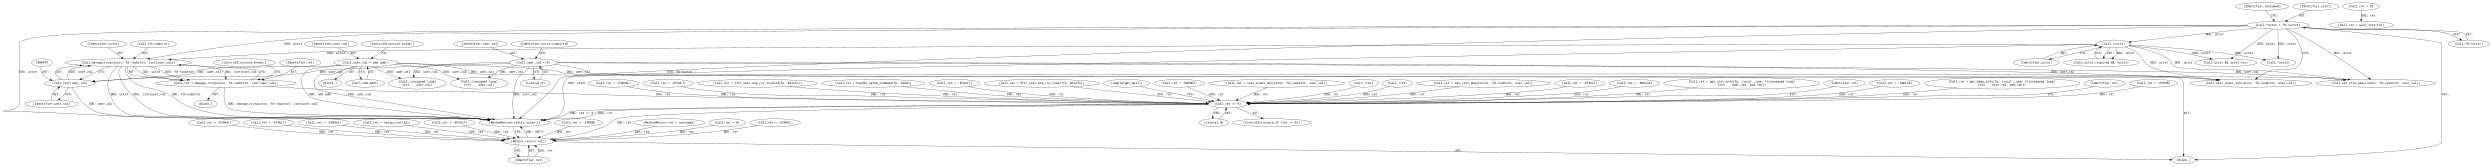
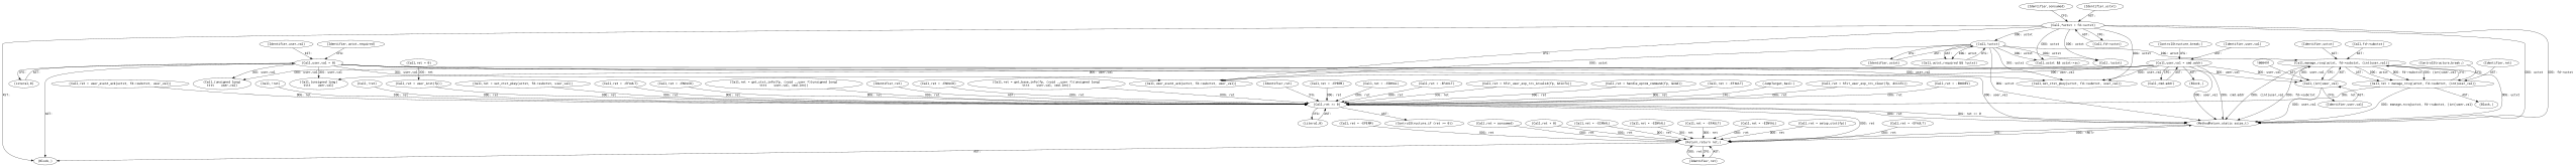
  digraph {
    fontname="Roboto Mono"
    node [fontname="Roboto Mono"]
    edge [fontname="Roboto Mono"]
    n1 [label="(Call,manage_rcvq(uctxt, fd->subctxt, (int)user_val))"]
    n2 [label="(Call,(int)user_val)"]
    n3 [label="(Call,ret = manage_rcvq(uctxt, fd->subctxt, (int)user_val))"]
    n4 [label="(MethodReturn,static ssize_t)"]
    n5 [label="(Identifier,user_val)"]
    n6 [label="(Call,ret >= 0)"]
    n7 [label="(Block,)"]
    n8 [label="(Return,return ret;)"]
    n9 [label="(Call,*uctxt = fd->uctxt)"]
    n10 [label="(Call,!uctxt)"]
    n11 [label="(Call,fd->uctxt)"]
    n12 [label="(Block,)"]
    n13 [label="(Call,uctxt && uctxt->sc)"]
    n14 [label="(Call,user_event_ack(uctxt, fd->subctxt, user_val))"]
    n15 [label="(Call,set_ctxt_pkey(uctxt, fd->subctxt, user_val))"]
    n16 [label="(Call,!uctxt)"]
    n17 [label="(Identifier,uctxt)"]
    n18 [label="(Call,uctxt_required && !uctxt)"]
    n19 [label="(Call,user_val = cmd.addr)"]
    n20 [label="(Call,(unsigned long)\n\t\t\t\t    user_val)"]
    n21 [label="(Block,)"]
    n22 [label="(Call,(unsigned long)\n\t\t\t\t    user_val)"]
    n23 [label="(Call,cmd.addr)"]
    n24 [label="(Call,user_val = 0)"]
    n25 [label="(Literal,0)"]
    n26 [label="(Literal,0)"]
    n27 [label="(ControlStructure,if (ret >= 0))"]
    n28 [label="(Identifier,ret)"]
    n29 [label="(Call,ret = -EFAULT)"]
    n30 [label="(Call,ret = -ENOLCK)"]
    n31 [label="(Call,ret = -EPERM)"]
    n32 [label="(Call,ret = get_ctxt_info(fp, (void __user *)(unsigned long)\n\t\t\t\t    user_val, cmd.len))"]
    n33 [label="(Identifier,ret)"]
    n34 [label="(Identifier,uctxt)"]
    n35 [label="(Call,ret = -ENOLCK)"]
    n36 [label="(Call,ret = get_base_info(fp, (void __user *)(unsigned long)\n\t\t\t\t    user_val, cmd.len))"]
-   n37 [label="(MethodReturn,ret = consumed)"]
+   n37 [label="(Call,ret = consumed)"]
    n38 [label="(Call,ret = user_init(fp))"]
    n39 [label="(Identifier,ret)"]
    n40 [label="(Call,ret = -EPERM)"]
    n41 [label="(Call,ret = -EINVAL)"]
    n42 [label="(Call,ret = -EFAULT)"]
    n43 [label="(ControlStructure,break;)"]
    n44 [label="(Call,ret = hfi1_user_exp_rcv_invalid(fp, &tinfo))"]
    n45 [label="(Call,ret = handle_eprom_command(fp, &cmd))"]
    n46 [label="(Call,ret < 0)"]
    n47 [label="(Call,ret = -EINVAL)"]
    n48 [label="(Call,ret = -EINVAL)"]
    n49 [label="(Identifier,user_val)"]
    n50 [label="(Call,ret = 0)"]
    n51 [label="(Call,ret = -EFAULT)"]
    n52 [label="(Call,ret = -EFAULT)"]
    n53 [label="(Identifier,consumed)"]
    n54 [label="(JumpTarget,bail:)"]
    n55 [label="(Identifier,uctxt)"]
    n56 [label="(Call,fd->subctxt)"]
    n57 [label="(Call,ret = hfi1_user_exp_rcv_clear(fp, &tinfo))"]
    n58 [label="(Call,ret = -ENODEV)"]
    n59 [label="(Call,ret = user_event_ack(uctxt, fd->subctxt, user_val))"]
    n60 [label="(ControlStructure,break;)"]
    n61 [label="(Call,ret = -EINVAL)"]
    n62 [label="(Call,!ret)"]
    n63 [label="(Call,!ret)"]
    n64 [label="(Call,ret = setup_ctxt(fp))"]
    n65 [label="(Identifier,ret)"]
    n66 [label="(Call,ret = set_ctxt_pkey(uctxt, fd->subctxt, user_val))"]
    n67 [label="(Identifier,uctxt_required)"]
    n68 [label="(Identifier,user_val)"]
    n69 [label="(Call,ret = -EFAULT)"]
    1000491
    n1 -> n2 [label="CFG: "]
    n1 -> n3 [label="AST: "]
    n1 -> n3 [label="DDG: uctxt"]
    n1 -> n3 [label="DDG: fd->subctxt"]
    n1 -> n3 [label="DDG: (int)user_val"]
    n1 -> n4 [label="DDG: uctxt"]
    n1 -> n4 [label="DDG: (int)user_val"]
    n1 -> n4 [label="DDG: fd->subctxt"]
    n2 -> n1 [label="AST: "]
    n2 -> n1 [label="DDG: user_val"]
    n2 -> n4 [label="DDG: user_val"]
    n2 -> n5 [label="CFG: "]
    n3 -> n1 [label="CFG: "]
    n3 -> n4 [label="DDG: manage_rcvq(uctxt, fd->subctxt, (int)user_val)"]
    n3 -> n6 [label="DDG: ret"]
    n3 -> n7 [label="AST: "]
    n4 -> n8 [label="CFG: "]
    n5 -> n2 [label="AST: "]
    n6 -> n4 [label="DDG: ret >= 0"]
    n6 -> n4 [label="DDG: ret"]
    n6 -> n8 [label="DDG: ret"]
    n6 -> n26 [label="CFG: "]
    n6 -> n27 [label="AST: "]
    n8 -> n4 [label="DDG: <RET>"]
    n8 -> n12 [label="AST: "]
    n8 -> n28 [label="CFG: "]
-   n9 -> n1 [label="DDG: uctxt"]
    n9 -> n4 [label="DDG: uctxt"]
    n9 -> n4 [label="DDG: fd->uctxt"]
    n9 -> n10 [label="DDG: uctxt"]
    n9 -> n11 [label="CFG: "]
    n9 -> n12 [label="AST: "]
    n9 -> n13 [label="DDG: uctxt"]
    n9 -> n14 [label="CFG: "]
    n9 -> n15 [label="DDG: uctxt"]
    n9 -> n16 [label="DDG: uctxt"]
    n10 -> n1 [label="DDG: uctxt"]
    n10 -> n4 [label="DDG: uctxt"]
    n10 -> n13 [label="DDG: uctxt"]
    n10 -> n14 [label="DDG: uctxt"]
    n10 -> n15 [label="DDG: uctxt"]
    n10 -> n16 [label="DDG: uctxt"]
    n10 -> n17 [label="CFG: "]
    n10 -> n18 [label="AST: "]
    n10 -> n18 [label="DDG: uctxt"]
    n11 -> n9 [label="AST: "]
    n17 -> n10 [label="AST: "]
    n18 -> n10 [label="CFG: "]
    n19 -> n2 [label="DDG: user_val"]
    n19 -> n4 [label="DDG: user_val"]
    n19 -> n4 [label="DDG: cmd.addr"]
    n19 -> n14 [label="DDG: user_val"]
    n19 -> n15 [label="DDG: user_val"]
    n19 -> n20 [label="DDG: user_val"]
    n19 -> n21 [label="AST: "]
    n19 -> n22 [label="DDG: user_val"]
    n19 -> n23 [label="CFG: "]
    n23 -> n19 [label="AST: "]
    n24 -> n2 [label="DDG: user_val"]
    n24 -> n4 [label="DDG: user_val"]
    n24 -> n12 [label="AST: "]
    n24 -> n14 [label="DDG: user_val"]
    n24 -> n15 [label="DDG: user_val"]
    n24 -> n20 [label="DDG: user_val"]
    n24 -> n22 [label="DDG: user_val"]
    n24 -> n25 [label="CFG: "]
    n25 -> n24 [label="AST: "]
    n26 -> n6 [label="AST: "]
    n28 -> n8 [label="AST: "]
    n28 -> n8 [label="DDG: ret"]
    n29 -> n8 [label="DDG: ret"]
    n30 -> n6 [label="DDG: ret"]
    n31 -> n8 [label="DDG: ret"]
    n32 -> n6 [label="DDG: ret"]
    n33 -> n6 [label="AST: "]
    n34 -> n1 [label="AST: "]
    n35 -> n6 [label="DDG: ret"]
    n36 -> n6 [label="DDG: ret"]
    n37 -> n8 [label="DDG: ret"]
+   n38 -> n6 [label="DDG: ret"]
    n39 -> n6 [label="CFG: "]
    n40 -> n6 [label="DDG: ret"]
    n41 -> n6 [label="DDG: ret"]
    n42 -> n6 [label="DDG: ret"]
    n43 -> n3 [label="CFG: "]
    n44 -> n6 [label="DDG: ret"]
    n45 -> n6 [label="DDG: ret"]
    n46 -> n8 [label="DDG: ret"]
    n47 -> n8 [label="DDG: ret"]
    n48 -> n8 [label="DDG: ret"]
    n49 -> n24 [label="AST: "]
    n50 -> n38 [label="DDG: ret"]
    n51 -> n6 [label="DDG: ret"]
    n52 -> n8 [label="DDG: ret"]
    n53 -> n9 [label="CFG: "]
    n54 -> n6 [label="CFG: "]
    n55 -> n9 [label="AST: "]
    n56 -> n1 [label="AST: "]
    n57 -> n6 [label="DDG: ret"]
    n58 -> n6 [label="DDG: ret"]
    n59 -> n6 [label="DDG: ret"]
    n60 -> n19 [label="CFG: "]
    n61 -> n8 [label="DDG: ret"]
    n62 -> n6 [label="DDG: ret"]
    n63 -> n6 [label="DDG: ret"]
    n64 -> n8 [label="DDG: ret"]
    n65 -> n3 [label="AST: "]
    n66 -> n6 [label="DDG: ret"]
    n67 -> n24 [label="CFG: "]
    n68 -> n19 [label="AST: "]
    n69 -> n6 [label="DDG: ret"]
    1000491 -> n2 [label="AST: "]
  }
